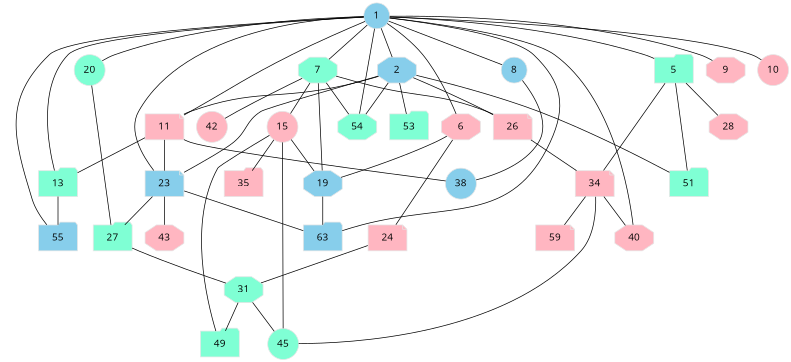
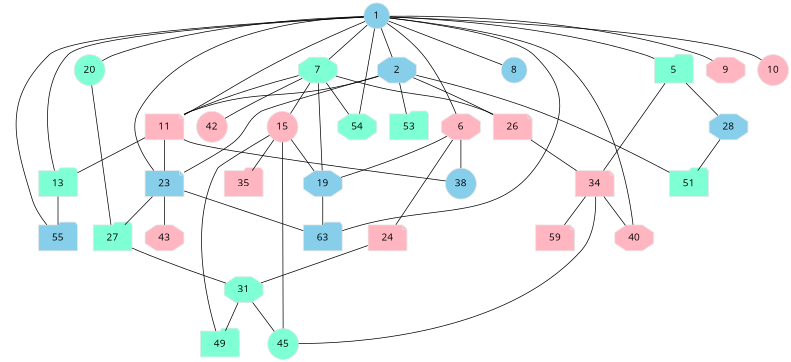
  graph {
    fontname="Open Sans"
    node [color=gray90 fillcolor=lightpink fontname="Open Sans" shape=octagon style=filled]
    edge [fontname="Open Sans"]
    1 [fillcolor=skyblue shape=circle super="+4+3"]
    2 [fillcolor=skyblue]
    5 [fillcolor=aquamarine shape=folder super="+61"]
    6 [super="+21"]
    7 [fillcolor=aquamarine super="+48+12"]
    8 [fillcolor=skyblue shape=circle]
    9
    10 [shape=circle]
    11 [shape=note super="+17"]
    13 [fillcolor=aquamarine shape=folder super="+32"]
    20 [fillcolor=aquamarine shape=circle super="+56"]
    23 [fillcolor=skyblue shape=note super="+41+25"]
    40
    54 [fillcolor=aquamarine super="+57"]
    55 [fillcolor=skyblue shape=folder]
    63 [fillcolor=skyblue shape=folder super="+65"]
    26 [shape=note]
    51 [fillcolor=aquamarine shape=folder]
    53 [fillcolor=aquamarine shape=folder]
-   28
+   28 [fillcolor=skyblue]
    34 [shape=note super="+37"]
    19 [fillcolor=skyblue super="+30"]
    24 [shape=note]
    38 [fillcolor=skyblue shape=circle super="+58"]
    15 [shape=circle super="+22"]
    42 [shape=circle]
    27 [fillcolor=aquamarine shape=folder]
    43
    45 [fillcolor=aquamarine shape=circle]
    59 [shape=note]
    31 [fillcolor=aquamarine]
    35 [shape=folder]
    49 [fillcolor=aquamarine shape=folder]
    1 -- 2 [weight=2]
    1 -- 5
    1 -- 6
    1 -- 7 [weight=2]
    1 -- 8
    1 -- 9
    1 -- 10
    1 -- 11
    1 -- 13
    1 -- 20
    1 -- 23 [weight=2]
    1 -- 40
    1 -- 54
    1 -- 55
    1 -- 63
    2 -- 11
    2 -- 23
-   2 -- 54
    2 -- 26
    2 -- 51
    2 -- 53
-   5 -- 51
+   28 -- 51
    5 -- 28
    5 -- 34
    6 -- 19
    6 -- 24
-   8 -- 38
+   6 -- 38
+   7 -- 11
    7 -- 54 [weight=2]
    7 -- 26
    7 -- 19
    7 -- 15
    7 -- 42
    11 -- 13
    11 -- 23
    11 -- 38
    13 -- 55 [weight=2]
    20 -- 27
    23 -- 63
    23 -- 27
    23 -- 43
    26 -- 34
    34 -- 40
    34 -- 45
    34 -- 59
    19 -- 63
    24 -- 31
    15 -- 19 [weight=3]
    15 -- 45
    15 -- 35
    15 -- 49
    27 -- 31
    31 -- 45
    31 -- 49
  }
